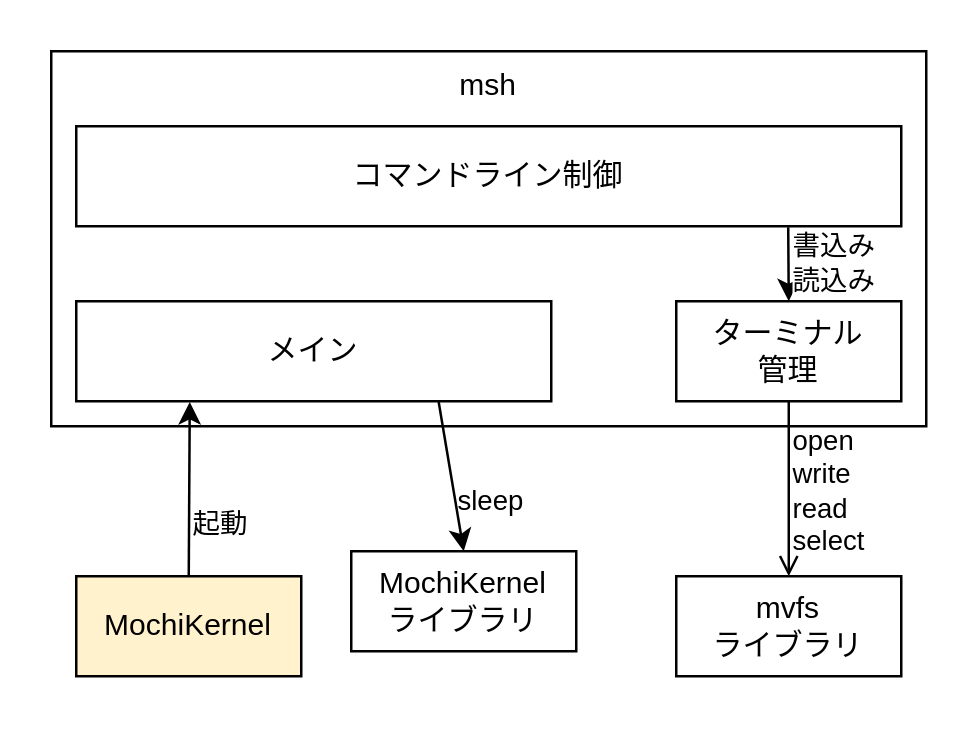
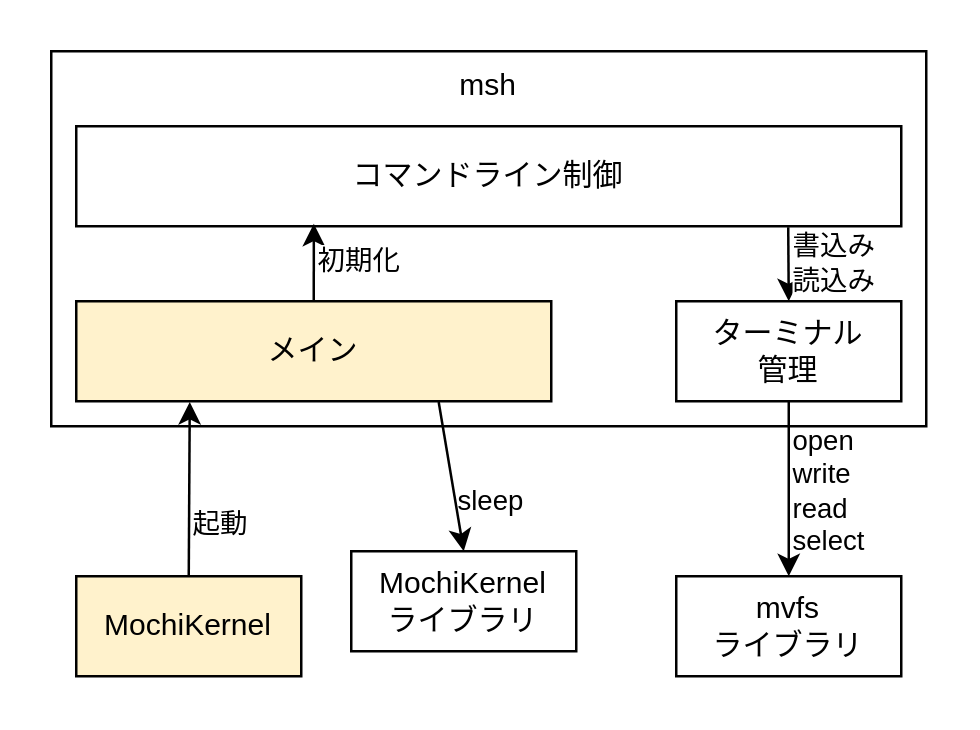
  <mxCell id="0" />
  <mxCell id="1" parent="0" />
  <mxCell id="2" value="msh" style="rounded=0;whiteSpace=wrap;html=1;verticalAlign=top;" parent="1" vertex="1"><mxGeometry x="20" y="20" width="350" height="150" as="geometry" /></mxCell>
  <mxCell id="3" value="MochiKernel" style="rounded=0;whiteSpace=wrap;html=1;fillColor=#fff2cc;" parent="1" vertex="1"><mxGeometry x="30" y="230" width="90" height="40" as="geometry" /></mxCell>
  <mxCell id="4" value="MochiKernel&lt;br&gt;ライブラリ" style="rounded=0;whiteSpace=wrap;html=1;" parent="1" vertex="1"><mxGeometry x="140" y="220" width="90" height="40" as="geometry" /></mxCell>
  <mxCell id="5" value="mvfs&lt;br&gt;ライブラリ" style="rounded=0;whiteSpace=wrap;html=1;" parent="1" vertex="1"><mxGeometry x="270" y="230" width="90" height="40" as="geometry" /></mxCell>
  <mxCell id="6" value="" style="endArrow=classic;html=1;exitX=0.5;exitY=0;exitDx=0;exitDy=0;entryX=0.239;entryY=1.007;entryDx=0;entryDy=0;entryPerimeter=0;" parent="1" source="3" target="13" edge="1"><mxGeometry width="50" height="50" relative="1" as="geometry"><mxPoint x="-10" y="360" as="sourcePoint" /><mxPoint x="75" y="169" as="targetPoint" /></mxGeometry></mxCell>
  <mxCell id="7" value="起動" style="edgeLabel;html=1;align=left;verticalAlign=middle;resizable=0;points=[];labelBackgroundColor=none;" parent="6" vertex="1" connectable="0"><mxGeometry x="-0.53" y="-2" relative="1" as="geometry"><mxPoint x="-2" y="-5.71" as="offset" /></mxGeometry></mxCell>
  <mxCell id="8" value="" style="endArrow=classic;html=1;entryX=0.5;entryY=0;entryDx=0;entryDy=0;exitX=0.763;exitY=1.007;exitDx=0;exitDy=0;exitPerimeter=0;" parent="1" source="13" target="4" edge="1"><mxGeometry width="50" height="50" relative="1" as="geometry"><mxPoint x="175" y="170" as="sourcePoint" /><mxPoint x="190" y="190" as="targetPoint" /></mxGeometry></mxCell>
  <mxCell id="9" value="sleep" style="edgeLabel;html=1;align=left;verticalAlign=middle;resizable=0;points=[];labelBackgroundColor=none;" parent="8" vertex="1" connectable="0"><mxGeometry x="0.205" y="1" relative="1" as="geometry"><mxPoint x="-1" y="3.81" as="offset" /></mxGeometry></mxCell>
- <mxCell id="10" value="" style="endArrow=open;html=1;entryX=0.5;entryY=0;entryDx=0;entryDy=0;exitX=0.5;exitY=1;exitDx=0;exitDy=0;" parent="1" source="12" target="5" edge="1"><mxGeometry width="50" height="50" relative="1" as="geometry"><mxPoint x="275" y="171" as="sourcePoint" /><mxPoint x="310" y="180" as="targetPoint" /></mxGeometry></mxCell>
+ <mxCell id="10" value="" style="endArrow=classic;html=1;entryX=0.5;entryY=0;entryDx=0;entryDy=0;exitX=0.5;exitY=1;exitDx=0;exitDy=0;" parent="1" source="12" target="5" edge="1"><mxGeometry width="50" height="50" relative="1" as="geometry"><mxPoint x="275" y="171" as="sourcePoint" /><mxPoint x="310" y="180" as="targetPoint" /></mxGeometry></mxCell>
  <mxCell id="11" value="open&lt;br&gt;write&lt;br&gt;read&lt;br&gt;select" style="edgeLabel;html=1;align=left;verticalAlign=middle;resizable=0;points=[];labelBackgroundColor=none;" parent="10" vertex="1" connectable="0"><mxGeometry x="0.209" y="2" relative="1" as="geometry"><mxPoint x="-2" y="-6.19" as="offset" /></mxGeometry></mxCell>
  <mxCell id="12" value="ターミナル&lt;br&gt;管理" style="rounded=0;whiteSpace=wrap;html=1;" vertex="1" parent="1"><mxGeometry x="270" y="120" width="90" height="40" as="geometry" /></mxCell>
- <mxCell id="13" value="メイン" style="rounded=0;whiteSpace=wrap;html=1;" parent="1" vertex="1"><mxGeometry x="30" y="120" width="190" height="40" as="geometry" /></mxCell>
+ <mxCell id="13" value="メイン" style="rounded=0;whiteSpace=wrap;html=1;fillColor=#fff2cc;" parent="1" vertex="1"><mxGeometry x="30" y="120" width="190" height="40" as="geometry" /></mxCell>
  <mxCell id="14" value="コマンドライン制御" style="rounded=0;whiteSpace=wrap;html=1;" vertex="1" parent="1"><mxGeometry x="30" y="50" width="330" height="40" as="geometry" /></mxCell>
+ <mxCell id="15" value="初期化" style="endArrow=classic;html=1;exitX=0.5;exitY=0;exitDx=0;exitDy=0;entryX=0.288;entryY=0.975;entryDx=0;entryDy=0;entryPerimeter=0;align=left;" edge="1" parent="1" source="13" target="14"><mxGeometry width="50" height="50" relative="1" as="geometry"><mxPoint x="170" y="160" as="sourcePoint" /><mxPoint x="220" y="110" as="targetPoint" /></mxGeometry></mxCell>
  <mxCell id="16" value="書込み&lt;br&gt;読込み" style="endArrow=classic;html=1;align=left;entryX=0.5;entryY=0;entryDx=0;entryDy=0;exitX=0.863;exitY=1.011;exitDx=0;exitDy=0;exitPerimeter=0;" edge="1" parent="1" source="14" target="12"><mxGeometry width="50" height="50" relative="1" as="geometry"><mxPoint x="315" y="91" as="sourcePoint" /><mxPoint x="340" y="70" as="targetPoint" /></mxGeometry></mxCell>
